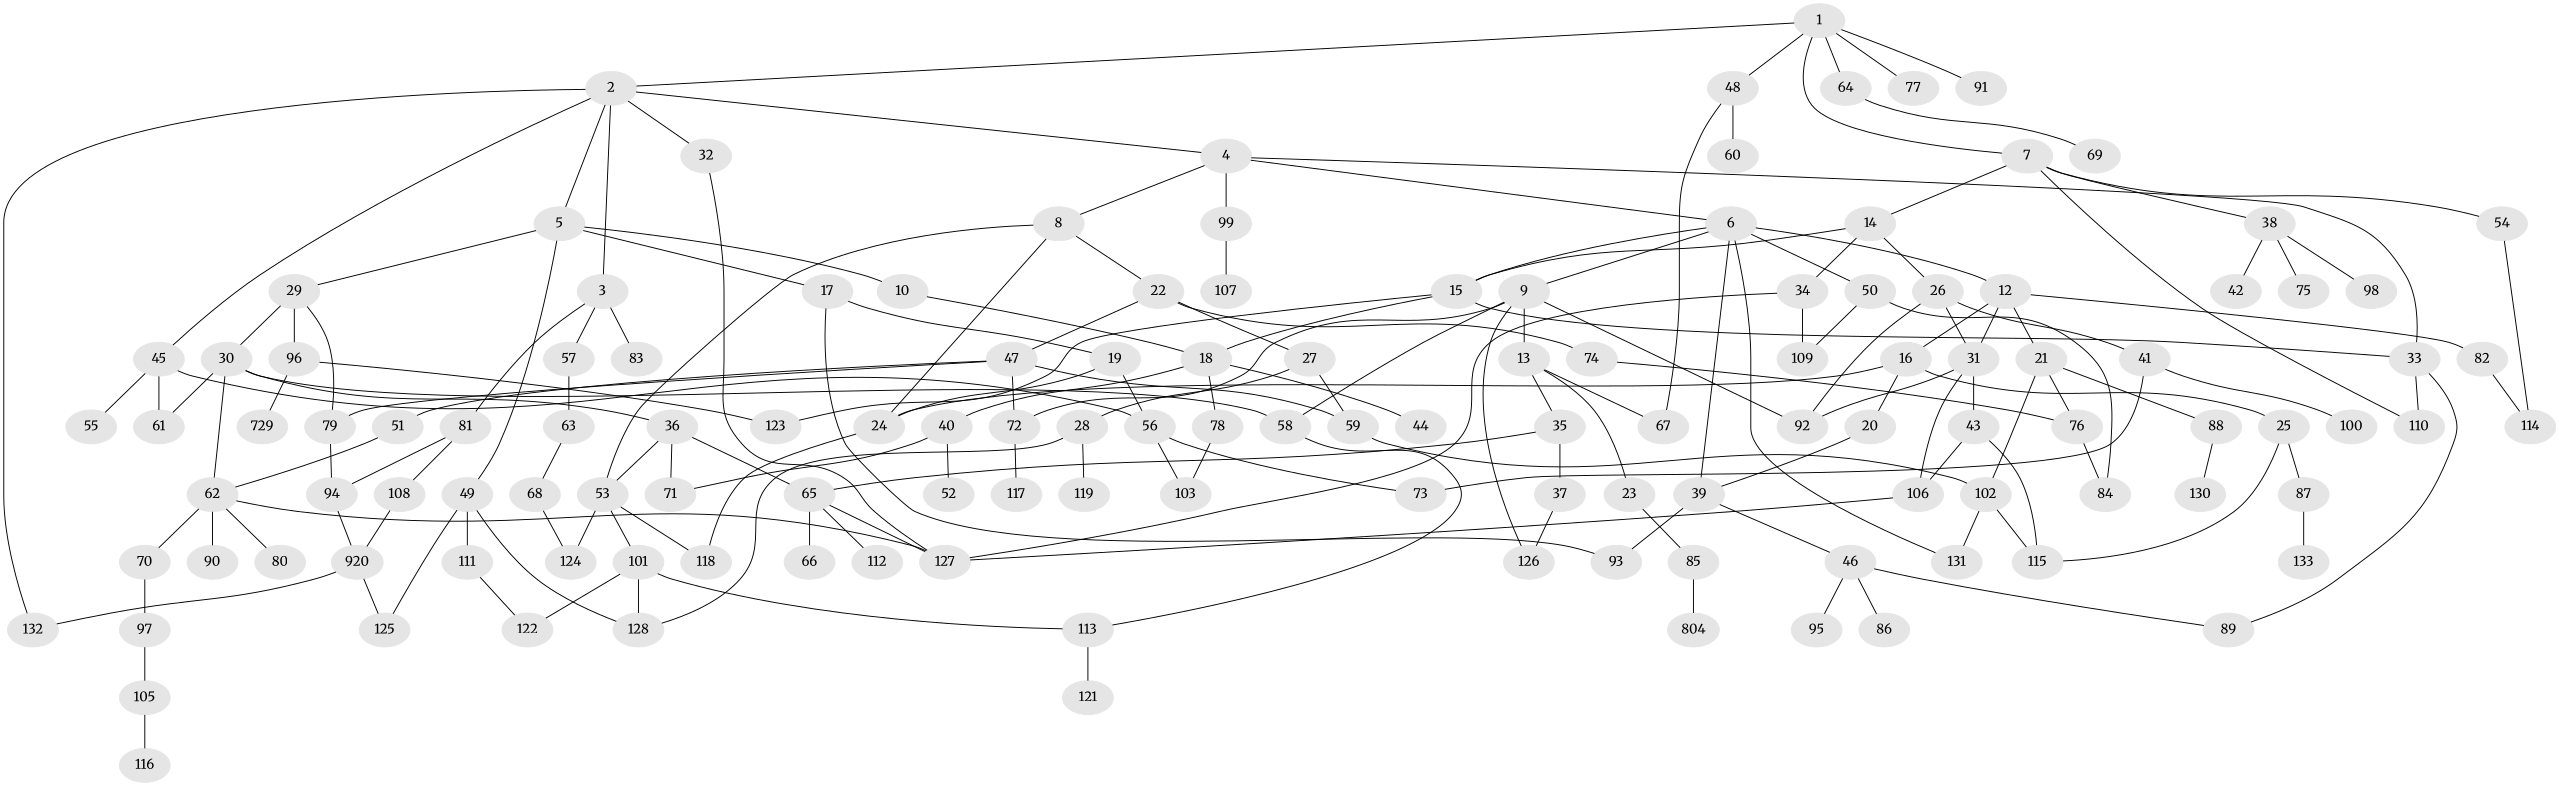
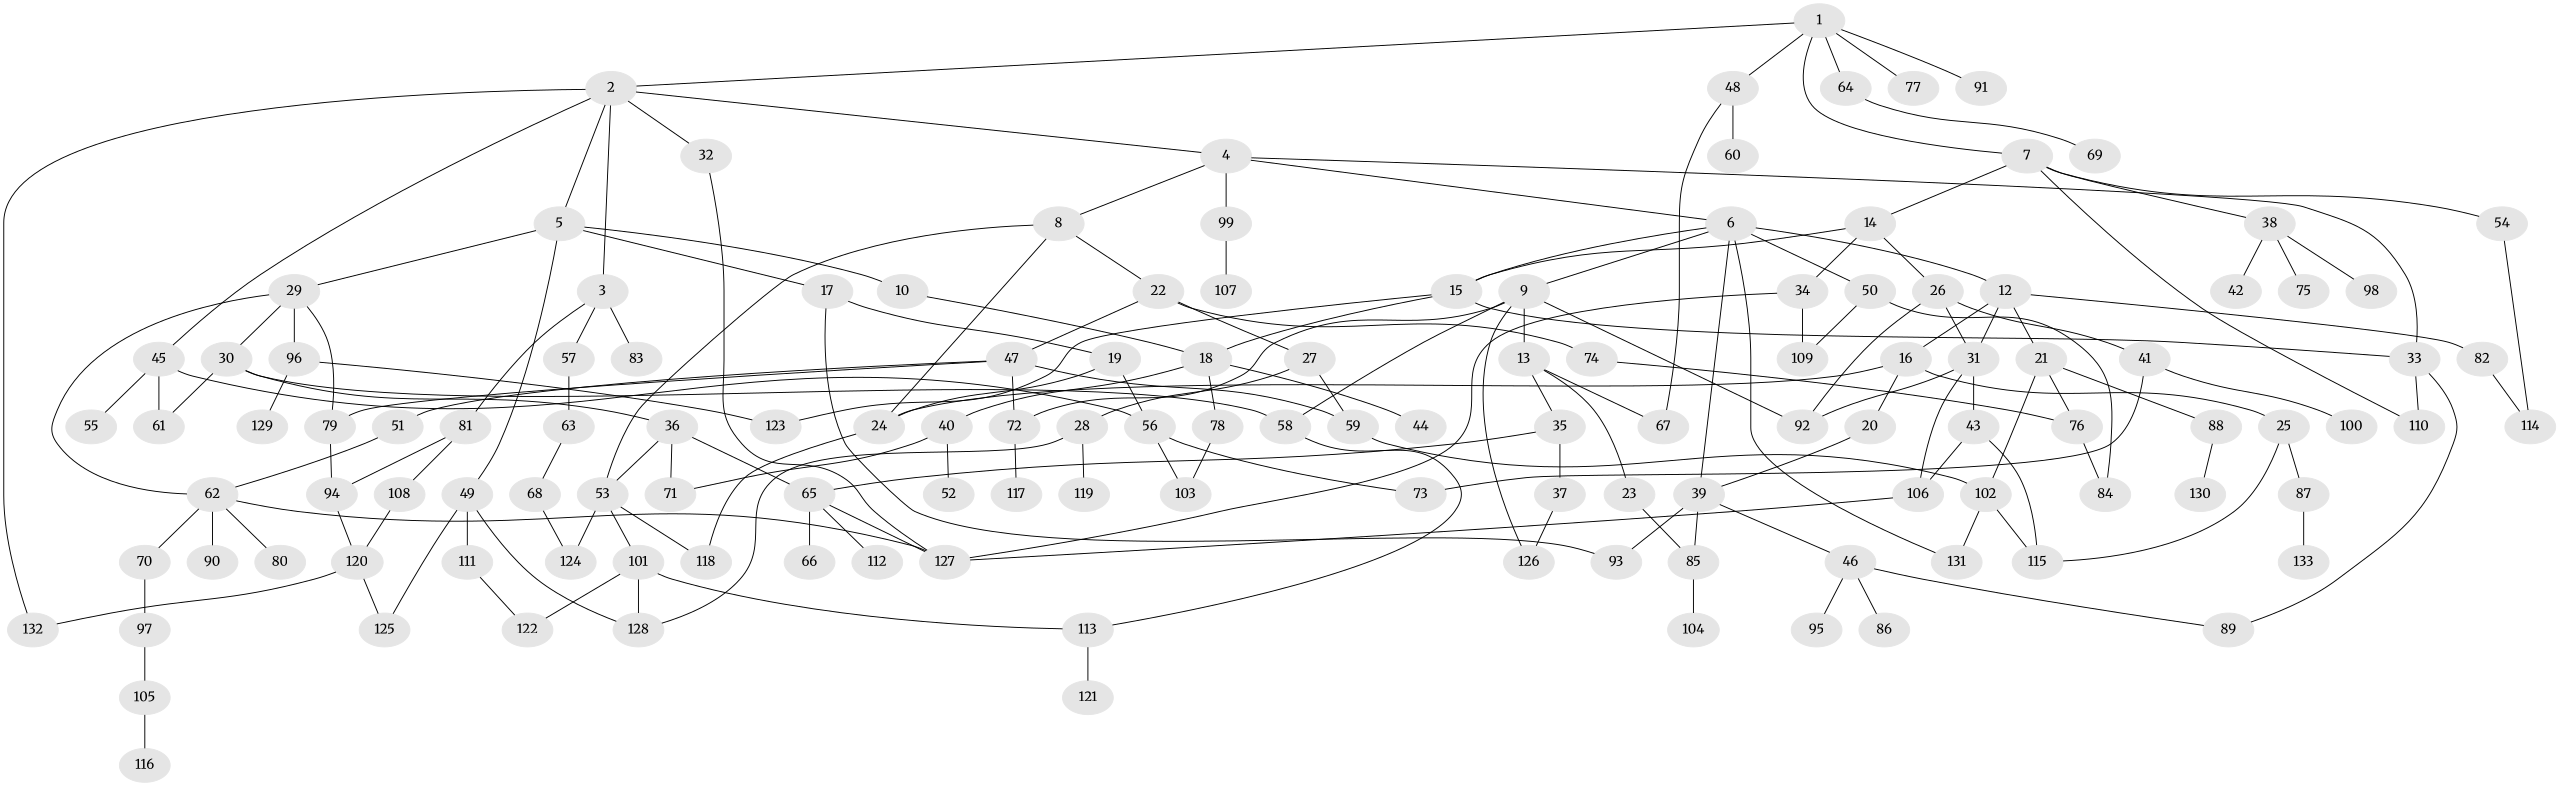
  graph {
    fontname=Merriweather
    node [color=gray90 fontname=Merriweather style=filled]
    edge [fontname=Merriweather]
    1
    2
    7
    48
    64
    77
    91
    3
    4
    5
    32
    45
    132
    14
    38
    54
    110
    67
    60
    69
    57
    81
    83
    6
    8
    33
    99
    10
    17
    29
    49
    127
    56
    61
    55
    63
    94
    108
    9
    12
    15
    39
    50
    131
    22
    24
    53
    89
    107
    18
    19
    93
    30
    79
    96
    128
    111
    125
    13
    58
    72
    92
    126
    16
    21
    31
    82
    123
    85
    46
    109
    84
    26
    34
    42
    75
    98
    114
    27
    47
    74
    118
    101
    124
    23
    35
    113
    117
    40
    44
    78
    20
    25
    76
    88
    102
    43
    106
    37
    65
    41
    87
    115
    71
    52
    103
    73
    130
    28
    59
    51
-   104 [label=804]
+   104
    133
    100
    119
    36
    62
-   129 [label=729]
+   129
    70
    80
    90
    66
    112
    86
    95
    122
    68
    121
    97
    105
-   120 [label=920]
+   120
    116
    1 -- 2
    1 -- 7
    1 -- 48
    1 -- 64
    1 -- 77
    1 -- 91
    2 -- 3
    2 -- 4
    2 -- 5
    2 -- 32
    2 -- 45
    2 -- 132
    7 -- 14
    7 -- 38
    7 -- 54
    7 -- 110
    48 -- 67
    48 -- 60
    64 -- 69
    3 -- 57
    3 -- 81
    3 -- 83
    4 -- 6
    4 -- 8
    4 -- 33
    4 -- 99
    5 -- 10
    5 -- 17
    5 -- 29
    5 -- 49
    32 -- 127
    45 -- 56
    45 -- 61
    45 -- 55
    14 -- 15
    14 -- 26
    14 -- 34
    38 -- 42
    38 -- 75
    38 -- 98
    54 -- 114
    57 -- 63
    81 -- 94
    81 -- 108
    6 -- 9
    6 -- 12
    6 -- 15
    6 -- 39
    6 -- 50
    6 -- 131
    8 -- 22
    8 -- 24
    8 -- 53
    33 -- 110
    33 -- 89
    99 -- 107
    10 -- 18
    17 -- 19
    17 -- 93
    29 -- 30
    29 -- 79
    29 -- 96
    49 -- 128
    49 -- 111
    49 -- 125
    56 -- 103
    56 -- 73
    63 -- 68
    94 -- 120
    108 -- 120
    9 -- 13
    9 -- 58
    9 -- 72
    9 -- 92
    9 -- 126
    12 -- 16
    12 -- 21
    12 -- 31
    12 -- 82
    15 -- 33
    15 -- 18
    15 -- 123
    39 -- 93
+   39 -- 85
    39 -- 46
    50 -- 109
    50 -- 84
    22 -- 27
    22 -- 47
    22 -- 74
    24 -- 118
    53 -- 118
    53 -- 101
    53 -- 124
    18 -- 40
    18 -- 44
    18 -- 78
    19 -- 56
    19 -- 24
    30 -- 61
    30 -- 58
    30 -- 36
-   30 -- 62
+   29 -- 62
    79 -- 94
    96 -- 123
    96 -- 129
    111 -- 122
    13 -- 67
    13 -- 23
    13 -- 35
    58 -- 113
    72 -- 117
    16 -- 24
    16 -- 20
    16 -- 25
    21 -- 76
    21 -- 88
    21 -- 102
    31 -- 92
    31 -- 43
    31 -- 106
    82 -- 114
    85 -- 104
    46 -- 89
    46 -- 86
    46 -- 95
    26 -- 92
    26 -- 31
    26 -- 41
    34 -- 127
    34 -- 109
    27 -- 28
    27 -- 59
    47 -- 79
    47 -- 72
    47 -- 59
    47 -- 51
    74 -- 76
    101 -- 128
    101 -- 113
    101 -- 122
    23 -- 85
    35 -- 37
    35 -- 65
    113 -- 121
    40 -- 71
    40 -- 52
    78 -- 103
    20 -- 39
    25 -- 87
    25 -- 115
    76 -- 84
    88 -- 130
    102 -- 131
    102 -- 115
    43 -- 106
    43 -- 115
    106 -- 127
    37 -- 126
    65 -- 127
    65 -- 66
    65 -- 112
    41 -- 73
    41 -- 100
    87 -- 133
    28 -- 128
    28 -- 119
    59 -- 102
    51 -- 62
    36 -- 53
    36 -- 65
    36 -- 71
    62 -- 127
    62 -- 70
    62 -- 80
    62 -- 90
    70 -- 97
    68 -- 124
    97 -- 105
    105 -- 116
    120 -- 132
    120 -- 125
  }
